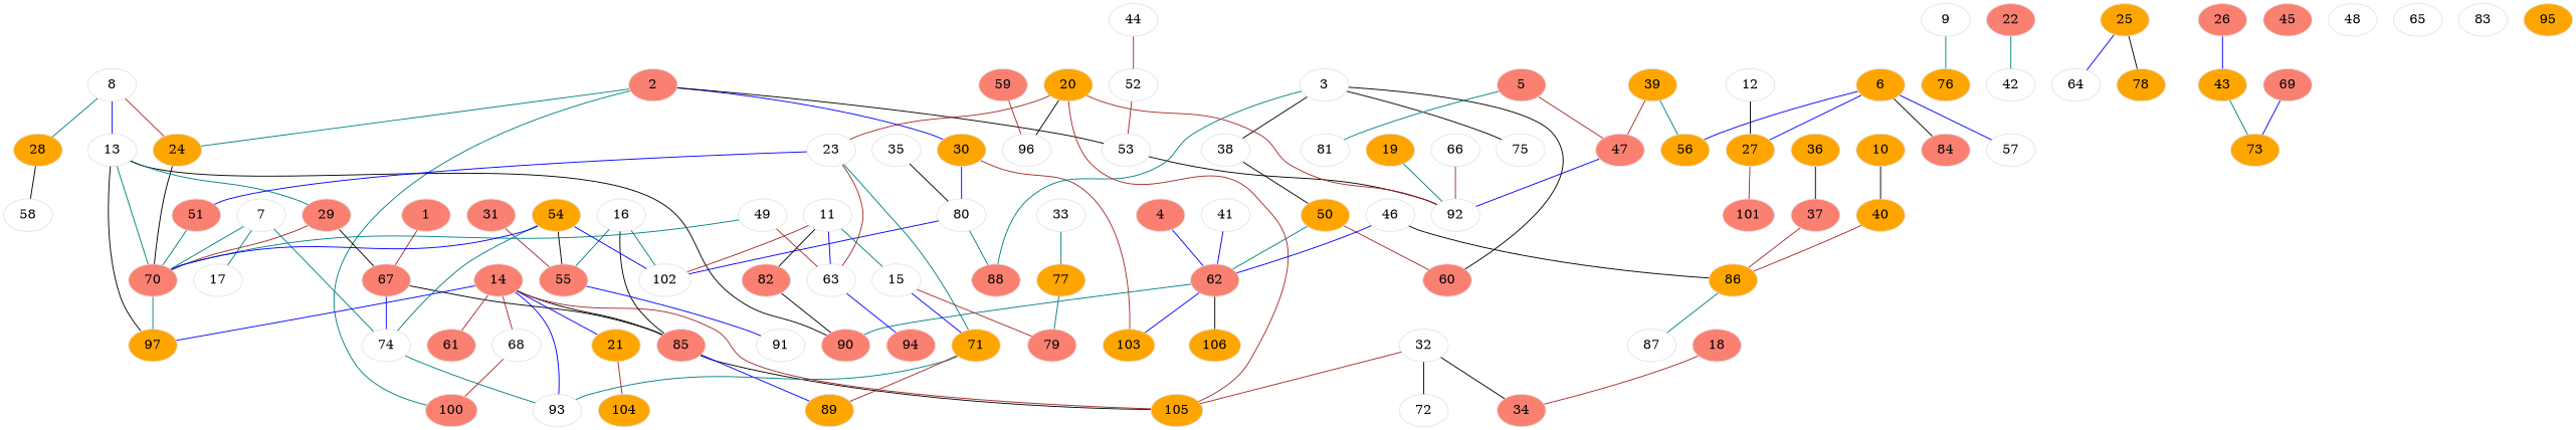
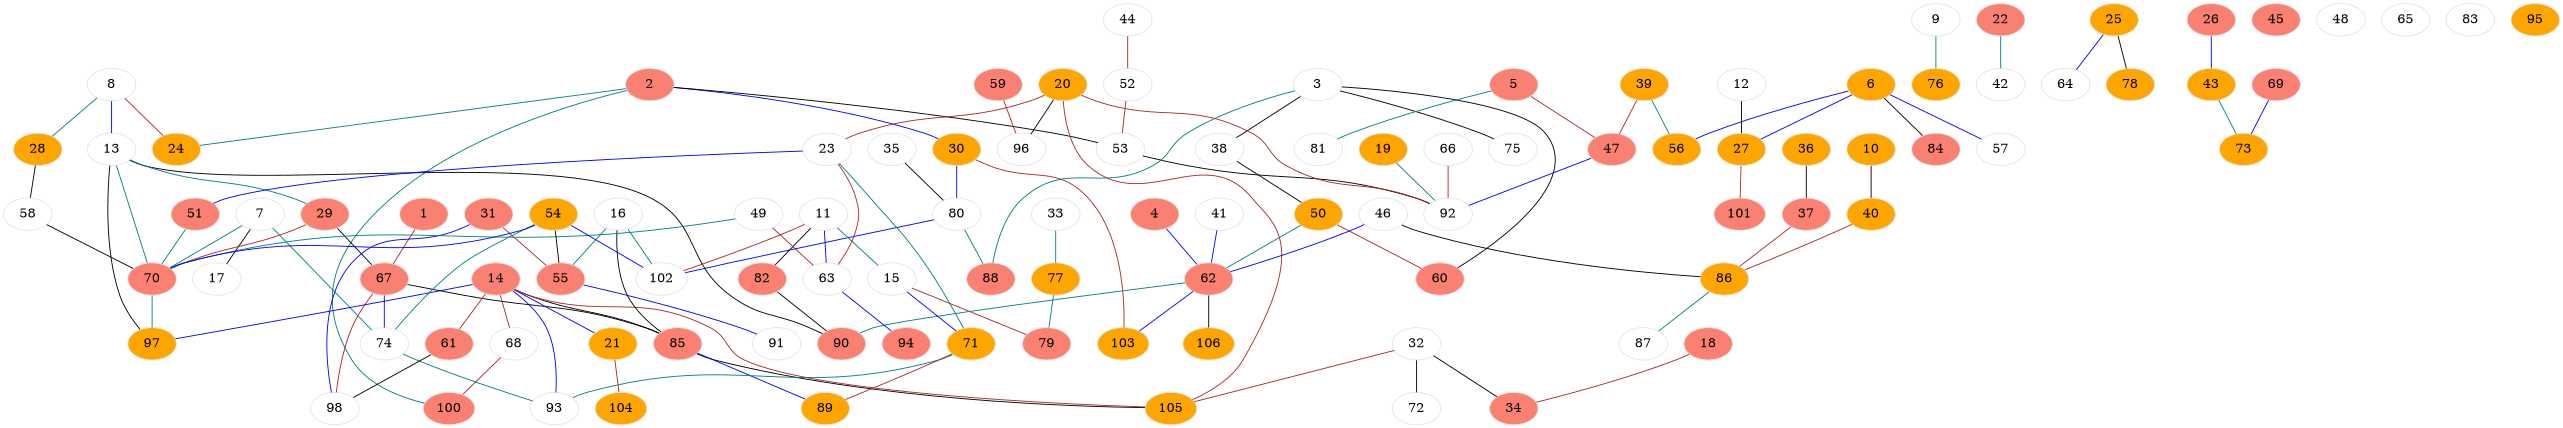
  graph {
    node [color=gray90 fillcolor=white style=filled]
    edge [color=brown]
    1 [fillcolor=salmon]
    67 [fillcolor=salmon]
    74
    85 [fillcolor=salmon]
+   98
    2 [fillcolor=salmon]
    24 [fillcolor=orange]
    30 [fillcolor=orange]
    53
    100 [fillcolor=salmon]
    70 [fillcolor=salmon]
    80
    103 [fillcolor=orange]
    92
    3
    38
    60 [fillcolor=salmon]
    75
    88 [fillcolor=salmon]
    50 [fillcolor=orange]
    4 [fillcolor=salmon]
    62 [fillcolor=salmon]
    90 [fillcolor=salmon]
    106 [fillcolor=orange]
    5 [fillcolor=salmon]
    47 [fillcolor=salmon]
    81
    6 [fillcolor=orange]
    27 [fillcolor=orange]
    56 [fillcolor=orange]
    57
    84 [fillcolor=salmon]
    101 [fillcolor=salmon]
    7
    17
    97 [fillcolor=orange]
    93
    8
    13
    28 [fillcolor=orange]
    29 [fillcolor=salmon]
    58
    76 [fillcolor=orange]
    9
    10 [fillcolor=orange]
    40 [fillcolor=orange]
    86 [fillcolor=orange]
    11
    15
    63
    82 [fillcolor=salmon]
    102
    71 [fillcolor=orange]
    79 [fillcolor=salmon]
    94 [fillcolor=salmon]
    12
    14 [fillcolor=salmon]
    21 [fillcolor=orange]
    61 [fillcolor=salmon]
    68
    105 [fillcolor=orange]
    104 [fillcolor=orange]
    89 [fillcolor=orange]
    16
    55 [fillcolor=salmon]
    91
    18 [fillcolor=salmon]
    34 [fillcolor=salmon]
    19 [fillcolor=orange]
    20 [fillcolor=orange]
    23
    96
    51 [fillcolor=salmon]
    22 [fillcolor=salmon]
    42
    25 [fillcolor=orange]
    64
    78 [fillcolor=orange]
    26 [fillcolor=salmon]
    43 [fillcolor=orange]
    73 [fillcolor=orange]
    31 [fillcolor=salmon]
    32
    72
    77 [fillcolor=orange]
    33
    35
    36 [fillcolor=orange]
    37 [fillcolor=salmon]
    87
    39 [fillcolor=orange]
    41
    44
    52
    45 [fillcolor=salmon]
    46
    48
    49
    54 [fillcolor=orange]
    59 [fillcolor=salmon]
    65
    66
    69 [fillcolor=salmon]
    83
    95 [fillcolor=orange]
    1 -- 67
    67 -- 74 [color=blue]
    67 -- 85 [color=black]
+   67 -- 98
    74 -- 93 [color=teal]
    85 -- 105 [color=black]
    85 -- 89 [color=blue]
    2 -- 24 [color=teal]
    2 -- 30 [color=blue]
    2 -- 53 [color=black]
    2 -- 100 [color=teal]
-   24 -- 70 [color=black]
+   58 -- 70 [color=black]
    30 -- 80 [color=blue]
    30 -- 103
    53 -- 92 [color=black]
    70 -- 97 [color=teal]
    80 -- 88 [color=teal]
    80 -- 102 [color=blue]
    3 -- 38 [color=black]
    3 -- 60 [color=black]
    3 -- 75 [color=black]
    3 -- 88 [color=teal]
    38 -- 50 [color=black]
    50 -- 60
    50 -- 62 [color=teal]
    4 -- 62 [color=blue]
    62 -- 103 [color=blue]
    62 -- 90 [color=teal]
    62 -- 106 [color=black]
    5 -- 47
    5 -- 81 [color=teal]
    47 -- 92 [color=blue]
    6 -- 27 [color=blue]
    6 -- 56 [color=blue]
    6 -- 57 [color=blue]
    6 -- 84 [color=black]
    27 -- 101
    7 -- 74 [color=teal]
    7 -- 70 [color=teal]
-   7 -- 17 [color=teal]
+   7 -- 17 [color=black]
    8 -- 24
    8 -- 13 [color=blue]
    8 -- 28 [color=teal]
    13 -- 70 [color=teal]
    13 -- 90 [color=black]
    13 -- 97 [color=black]
    13 -- 29 [color=teal]
    28 -- 58 [color=black]
    29 -- 67 [color=black]
    29 -- 70
    9 -- 76 [color=teal]
    10 -- 40 [color=black]
    40 -- 86
    86 -- 87 [color=teal]
    11 -- 15 [color=teal]
    11 -- 63 [color=blue]
    11 -- 82 [color=black]
    11 -- 102
    15 -- 71 [color=blue]
    15 -- 79
    63 -- 94 [color=blue]
    82 -- 90 [color=black]
    71 -- 93 [color=teal]
    71 -- 89
    12 -- 27 [color=black]
    14 -- 85 [color=black]
    14 -- 97 [color=blue]
    14 -- 93 [color=blue]
    14 -- 21 [color=blue]
    14 -- 61
    14 -- 68
    14 -- 105
    21 -- 104
+   61 -- 98 [color=black]
    68 -- 100
    16 -- 85 [color=black]
    16 -- 102 [color=teal]
    16 -- 55 [color=teal]
    55 -- 91 [color=blue]
    18 -- 34
    19 -- 92 [color=teal]
    20 -- 92
    20 -- 105
    20 -- 23
    20 -- 96 [color=black]
    23 -- 63
    23 -- 71 [color=teal]
    23 -- 51 [color=blue]
    51 -- 70 [color=teal]
    22 -- 42 [color=teal]
    25 -- 64 [color=blue]
    25 -- 78 [color=black]
    26 -- 43 [color=blue]
    43 -- 73 [color=teal]
+   31 -- 98 [color=blue]
    31 -- 55
    32 -- 105
    32 -- 34 [color=black]
    32 -- 72 [color=black]
    77 -- 79 [color=teal]
    33 -- 77 [color=teal]
    35 -- 80 [color=black]
    36 -- 37 [color=black]
    37 -- 86
    39 -- 47
    39 -- 56 [color=teal]
    41 -- 62 [color=blue]
    44 -- 52
    52 -- 53
    46 -- 62 [color=blue]
    46 -- 86 [color=black]
    49 -- 70 [color=teal]
    49 -- 63
    54 -- 74 [color=teal]
    54 -- 70 [color=blue]
    54 -- 102 [color=blue]
    54 -- 55 [color=black]
    59 -- 96
    66 -- 92
    69 -- 73 [color=blue]
  }
